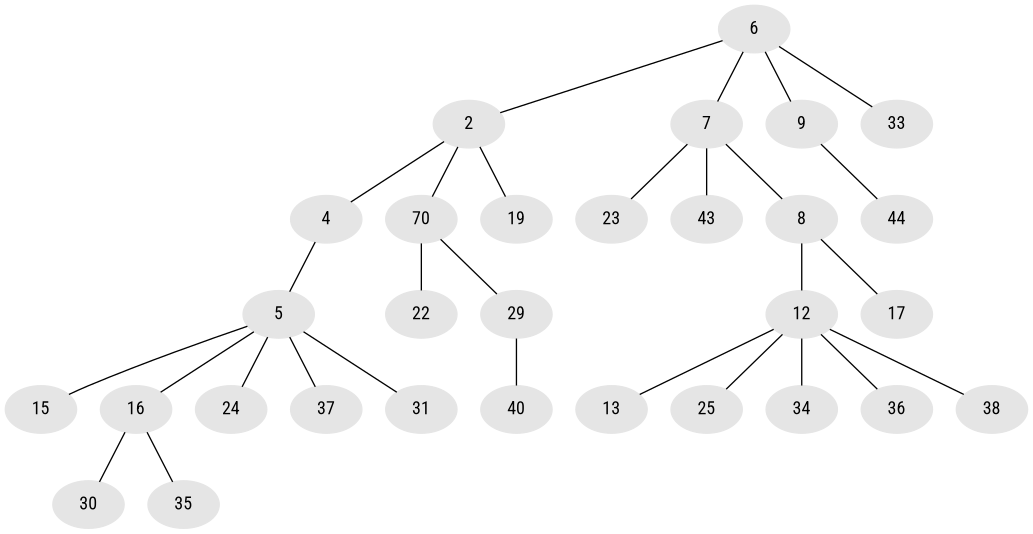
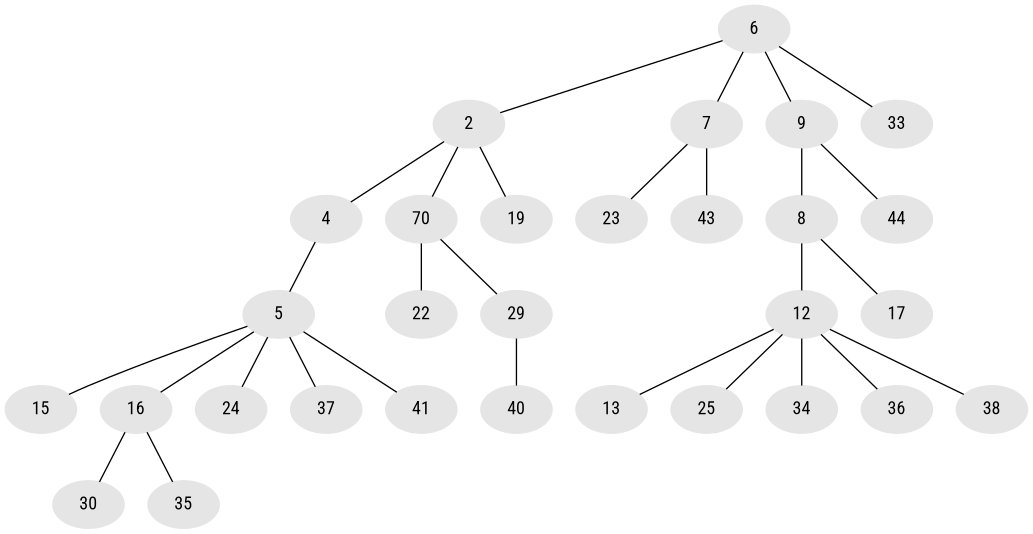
  graph {
    fontname="Roboto Condensed"
    node [color=gray90 fontname="Roboto Condensed" style=filled]
    edge [fontname="Roboto Condensed"]
    n1 [label=6 super="+27"]
    2 [super="+3"]
    7 [super="+50"]
    9 [super="+32"]
    33
    4
    n7 [label=70 super="+11"]
    19 [super="+49"]
    8 [super="+39"]
    23
    43
    44
    5 [super="+6"]
    22 [super="+47"]
    29 [super="+31"]
    15
    16 [super="+26"]
    24 [super="+42"]
    37
-   41 [label=31]
+   41
    30 [super="+46"]
    35
    12 [super="+20"]
    17 [super="+45"]
    13 [super="+28"]
    25
    34
    36
    38 [super="+48"]
    40
    n1 -- 2
    n1 -- 7
    n1 -- 9
    n1 -- 33
    2 -- 4
    2 -- n7
    2 -- 19
-   7 -- 8
+   9 -- 8
    7 -- 23
    7 -- 43
    9 -- 44
    4 -- 5
    n7 -- 22
    n7 -- 29
    8 -- 12
    8 -- 17
    5 -- 15
    5 -- 16
    5 -- 24
    5 -- 37
    5 -- 41
    29 -- 40
    16 -- 30
    16 -- 35
    12 -- 13
    12 -- 25
    12 -- 34
    12 -- 36
    12 -- 38
  }
